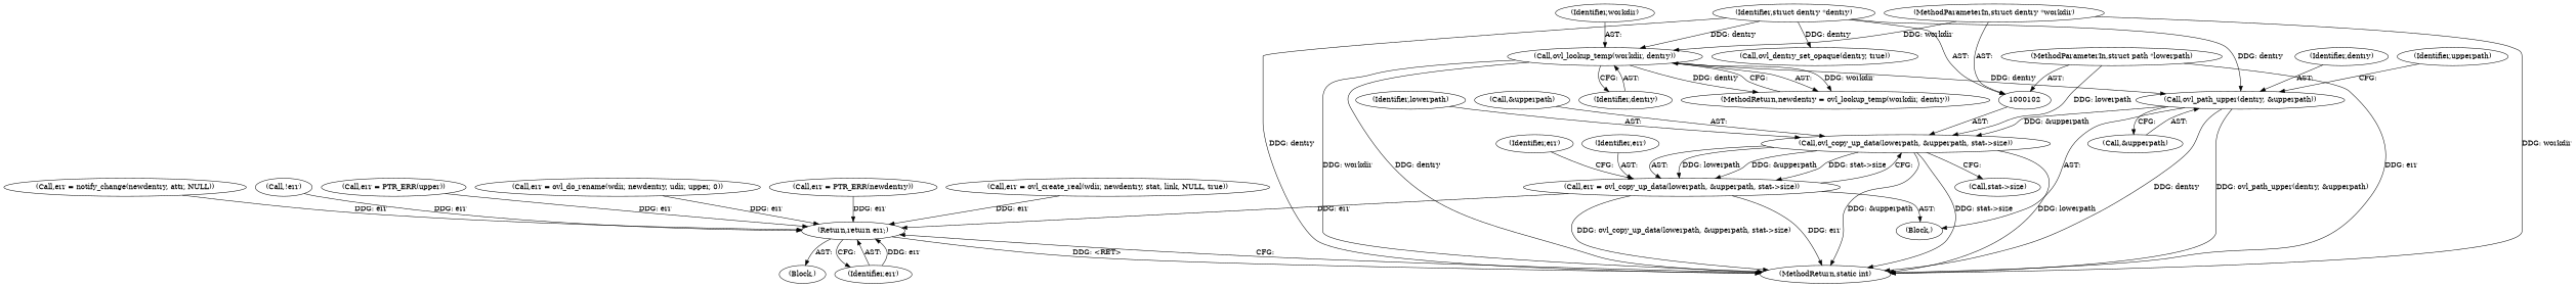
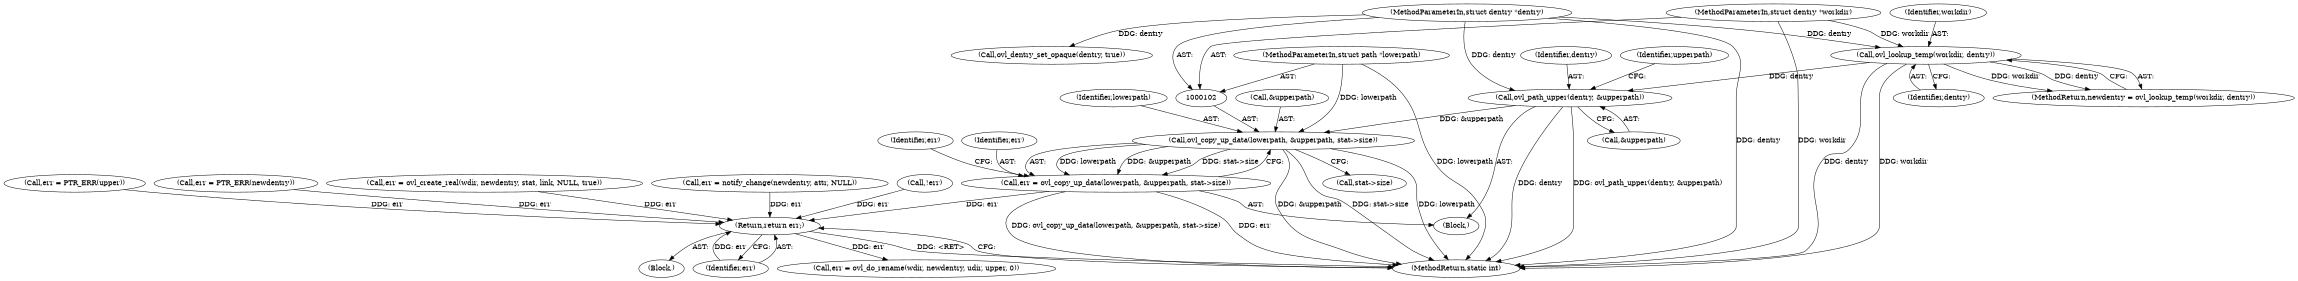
  digraph {
    n1 [label="(Call,ovl_copy_up_data(lowerpath, &upperpath, stat->size))"]
    n2 [label="(Call,err = ovl_copy_up_data(lowerpath, &upperpath, stat->size))"]
    n3 [label="(Call,stat->size)"]
    n4 [label="(MethodReturn,static int)"]
    n5 [label="(Block,)"]
    n6 [label="(Return,return err;)"]
    n7 [label="(MethodParameterIn,struct path *lowerpath)"]
    1000102
    n9 [label="(Call,ovl_path_upper(dentry, &upperpath))"]
    n10 [label="(Call,&upperpath)"]
    n11 [label="(Call,ovl_lookup_temp(workdir, dentry))"]
    n12 [label="(Identifier,dentry)"]
    n13 [label="(MethodReturn,newdentry = ovl_lookup_temp(workdir, dentry))"]
    n14 [label="(MethodParameterIn,struct dentry *workdir)"]
-   n15 [label="(Identifier,struct dentry *dentry)"]
+   n15 [label="(MethodParameterIn,struct dentry *dentry)"]
    n16 [label="(Call,ovl_dentry_set_opaque(dentry, true))"]
    n17 [label="(Block,)"]
    n18 [label="(Identifier,err)"]
    n19 [label="(Identifier,lowerpath)"]
    n20 [label="(Identifier,err)"]
    n21 [label="(Call,err = ovl_create_real(wdir, newdentry, stat, link, NULL, true))"]
    n22 [label="(Identifier,err)"]
    n23 [label="(Call,err = notify_change(newdentry, attr, NULL))"]
    n24 [label="(Identifier,workdir)"]
    n25 [label="(Identifier,dentry)"]
    n26 [label="(Call,!err)"]
    n27 [label="(Call,err = PTR_ERR(upper))"]
    n28 [label="(Call,err = ovl_do_rename(wdir, newdentry, udir, upper, 0))"]
    n29 [label="(Call,&upperpath)"]
    n30 [label="(Call,err = PTR_ERR(newdentry))"]
    n31 [label="(Identifier,upperpath)"]
    n1 -> n2 [label="AST: "]
    n1 -> n2 [label="DDG: lowerpath"]
    n1 -> n2 [label="DDG: &upperpath"]
    n1 -> n2 [label="DDG: stat->size"]
    n1 -> n3 [label="CFG: "]
    n1 -> n4 [label="DDG: &upperpath"]
    n1 -> n4 [label="DDG: stat->size"]
    n1 -> n4 [label="DDG: lowerpath"]
    n2 -> n1 [label="CFG: "]
    n2 -> n4 [label="DDG: ovl_copy_up_data(lowerpath, &upperpath, stat->size)"]
    n2 -> n4 [label="DDG: err"]
    n2 -> n5 [label="AST: "]
    n2 -> n6 [label="DDG: err"]
    n4 -> n6 [label="CFG: "]
    n6 -> n4 [label="DDG: <RET>"]
    n6 -> n17 [label="AST: "]
    n6 -> n18 [label="CFG: "]
    n7 -> n1 [label="DDG: lowerpath"]
-   n7 -> n4 [label="DDG: err"]
+   n7 -> n4 [label="DDG: lowerpath"]
    n7 -> 1000102 [label="AST: "]
    1000102 -> n1 [label="AST: "]
    n9 -> n1 [label="DDG: &upperpath"]
    n9 -> n4 [label="DDG: dentry"]
    n9 -> n4 [label="DDG: ovl_path_upper(dentry, &upperpath)"]
    n9 -> n5 [label="AST: "]
    n9 -> n10 [label="CFG: "]
    n10 -> n9 [label="AST: "]
    n11 -> n4 [label="DDG: dentry"]
    n11 -> n4 [label="DDG: workdir"]
    n11 -> n9 [label="DDG: dentry"]
    n11 -> n12 [label="CFG: "]
    n11 -> n13 [label="AST: "]
    n11 -> n13 [label="DDG: workdir"]
    n11 -> n13 [label="DDG: dentry"]
    n12 -> n11 [label="AST: "]
    n13 -> n11 [label="CFG: "]
    n14 -> n4 [label="DDG: workdir"]
    n14 -> 1000102 [label="AST: "]
    n14 -> n11 [label="DDG: workdir"]
    n15 -> n4 [label="DDG: dentry"]
    n15 -> 1000102 [label="AST: "]
    n15 -> n9 [label="DDG: dentry"]
    n15 -> n11 [label="DDG: dentry"]
    n15 -> n16 [label="DDG: dentry"]
    n18 -> n6 [label="AST: "]
    n18 -> n6 [label="DDG: err"]
    n19 -> n1 [label="AST: "]
    n20 -> n2 [label="CFG: "]
    n21 -> n6 [label="DDG: err"]
    n22 -> n2 [label="AST: "]
    n23 -> n6 [label="DDG: err"]
    n24 -> n11 [label="AST: "]
    n25 -> n9 [label="AST: "]
    n26 -> n6 [label="DDG: err"]
    n27 -> n6 [label="DDG: err"]
-   n28 -> n6 [label="DDG: err"]
+   n6 -> n28 [label="DDG: err"]
    n29 -> n1 [label="AST: "]
    n30 -> n6 [label="DDG: err"]
    n31 -> n9 [label="CFG: "]
  }
